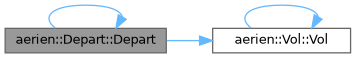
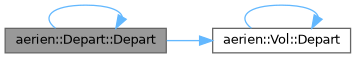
  digraph {
    rankdir=LR
    node [fontname=Helvetica fontsize=10 shape=box style=filled]
    edge [color=steelblue1 fontname=Helvetica fontsize=10 labelfontname=Helvetica labelfontsize=10 style=solid]
    n1 [color=gray40 fillcolor=grey60 fontcolor=black height=0.2 label="aerien::Depart::Depart" width=0.4]
-   n2 [color=grey40 fillcolor=white height=0.2 label="aerien::Vol::Vol" width=0.4]
+   n2 [color=grey40 fillcolor=white height=0.2 label="aerien::Vol::Depart" width=0.4]
    n1 -> n1
    n1 -> n2
    n2 -> n2
  }
